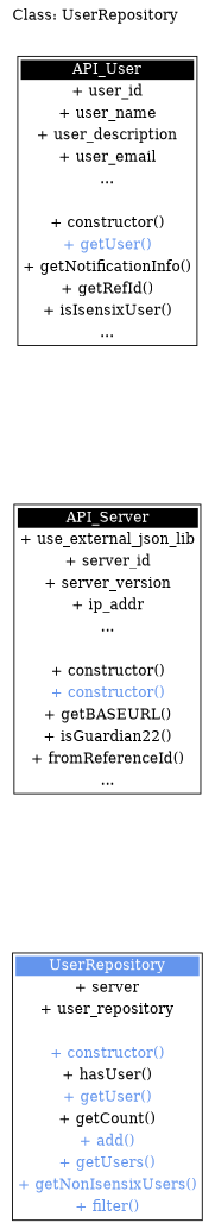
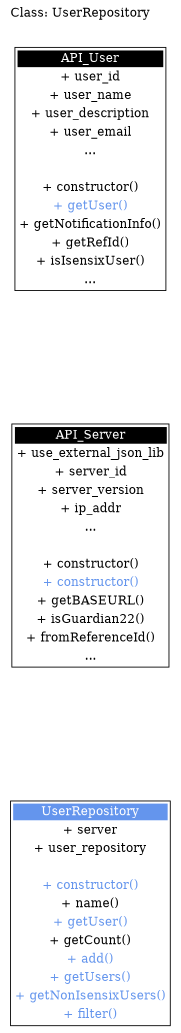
  graph {
    label="Class: UserRepository"
    labeljust=l
    labelloc=t
    nodesep=2
    rankdir=LR
    fontname="DejaVu Serif"
    node [shape=plaintext fontname="DejaVu Serif"]
-   n1 [label=< <table border='1' cellborder='0'> <tr border='0'><td border='0' bgcolor="cornflowerblue" port="0"><font color='white'>UserRepository</font></td></tr> <tr border='0'><td border='0'>+ server</td></tr><tr border='0'><td border='0'>+ user_repository</td></tr> <tr border='0'><td border='0' port='blank'>&nbsp;</td></tr> <tr border='0'><td border='0' port='constructor'><font color="cornflowerblue">+ constructor()</font></td></tr> <tr border='0'><td border='0' port='0'>+ hasUser()</td></tr>			<tr border='0'><td border='0' port='getuser'><font color="cornflowerblue">+ getUser()</font></td></tr> <tr border='0'><td border='0' port='1'>+ getCount()</td></tr>			<tr border='0'><td border='0' port='add'><font color="cornflowerblue">+ add()</font></td></tr> <tr border='0'><td border='0' port='getusers'><font color="cornflowerblue">+ getUsers()</font></td></tr> <tr border='0'><td border='0' port='getnonisensixusers'><font color="cornflowerblue">+ getNonIsensixUsers()</font></td></tr> <tr border='0'><td border='0' port='filter'><font color="cornflowerblue">+ filter()</font></td></tr>  </table> >]
+   n1 [label=< <table border='1' cellborder='0'> <tr border='0'><td border='0' bgcolor="cornflowerblue" port="0"><font color='white'>UserRepository</font></td></tr> <tr border='0'><td border='0'>+ server</td></tr><tr border='0'><td border='0'>+ user_repository</td></tr> <tr border='0'><td border='0' port='blank'>&nbsp;</td></tr> <tr border='0'><td border='0' port='constructor'><font color="cornflowerblue">+ constructor()</font></td></tr> <tr border='0'><td border='0' port='0'>+ name()</td></tr>			<tr border='0'><td border='0' port='getuser'><font color="cornflowerblue">+ getUser()</font></td></tr> <tr border='0'><td border='0' port='1'>+ getCount()</td></tr>			<tr border='0'><td border='0' port='add'><font color="cornflowerblue">+ add()</font></td></tr> <tr border='0'><td border='0' port='getusers'><font color="cornflowerblue">+ getUsers()</font></td></tr> <tr border='0'><td border='0' port='getnonisensixusers'><font color="cornflowerblue">+ getNonIsensixUsers()</font></td></tr> <tr border='0'><td border='0' port='filter'><font color="cornflowerblue">+ filter()</font></td></tr>  </table> >]
    n2 [label=< <table border='1' cellborder='0'> <tr border='0'><td border='0' bgcolor="black"><font color='white'>API_Server</font></td></tr> <tr border='0'><td border='0'>+ use_external_json_lib</td></tr><tr border='0'><td border='0'>+ server_id</td></tr><tr border='0'><td border='0'>+ server_version</td></tr><tr border='0'><td border='0'>+ ip_addr</td></tr><tr border='0'><td border='0'>...</td></tr> <tr border='0'><td border='0' port='blank'>&nbsp;</td></tr> <tr border='0'><td border='0' port='0'>+ constructor()</td></tr>			<tr border='0'><td border='0' port='constructor'><font color="cornflowerblue">+ constructor()</font></td></tr> <tr border='0'><td border='0' port='1'>+ getBASEURL()</td></tr><tr border='0'><td border='0' port='2'>+ isGuardian22()</td></tr><tr border='0'><td border='0' port='3'>+ fromReferenceId()</td></tr><tr border='0'><td border='0' port='4'>...</td></tr> </table> >]
    n3 [label=< <table border='1' cellborder='0'> <tr border='0'><td border='0' bgcolor="black"><font color='white'>API_User</font></td></tr> <tr border='0'><td border='0'>+ user_id</td></tr><tr border='0'><td border='0'>+ user_name</td></tr><tr border='0'><td border='0'>+ user_description</td></tr><tr border='0'><td border='0'>+ user_email</td></tr><tr border='0'><td border='0'>...</td></tr> <tr border='0'><td border='0' port='blank'>&nbsp;</td></tr> <tr border='0'><td border='0' port='0'>+ constructor()</td></tr>			<tr border='0'><td border='0' port='getuser'><font color="cornflowerblue">+ getUser()</font></td></tr> <tr border='0'><td border='0' port='1'>+ getNotificationInfo()</td></tr><tr border='0'><td border='0' port='2'>+ getRefId()</td></tr><tr border='0'><td border='0' port='3'>+ isIsensixUser()</td></tr><tr border='0'><td border='0' port='4'>...</td></tr> </table> >]
  }
